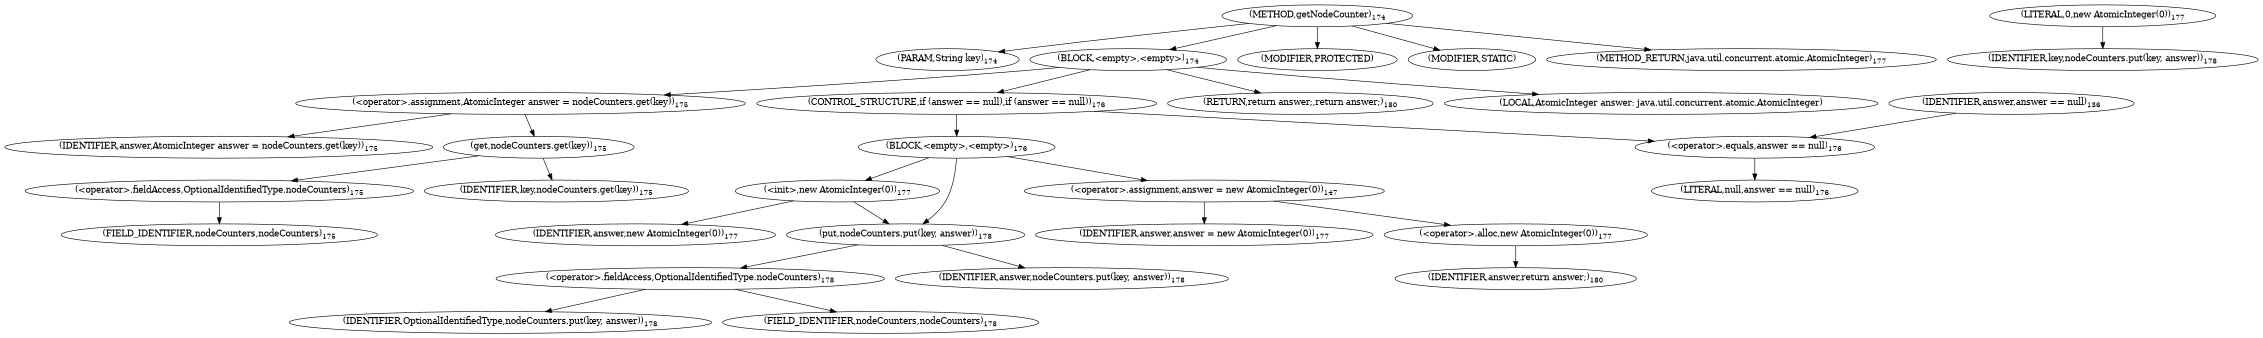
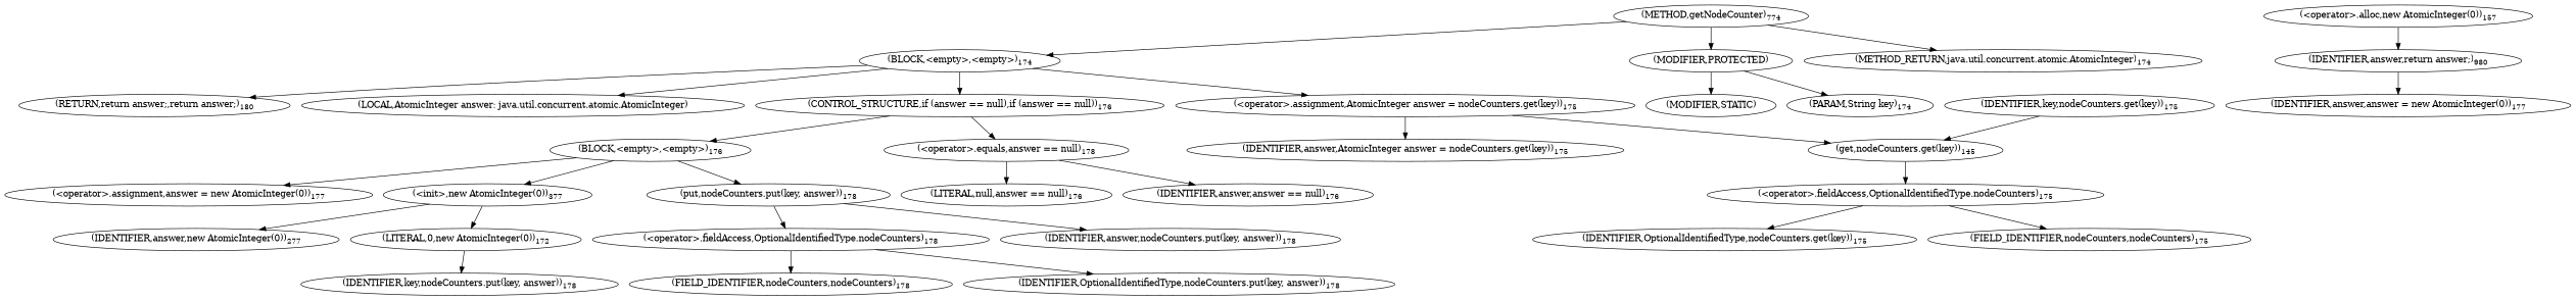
  digraph {
-   n1 [label=<(METHOD,getNodeCounter)<SUB>174</SUB>>]
+   n1 [label=<(METHOD,getNodeCounter)<SUB>774</SUB>>]
    n2 [label=<(PARAM,String key)<SUB>174</SUB>>]
    n3 [label=<(BLOCK,&lt;empty&gt;,&lt;empty&gt;)<SUB>174</SUB>>]
    n4 [label=<(MODIFIER,PROTECTED)>]
    n5 [label=<(MODIFIER,STATIC)>]
-   n6 [label=<(METHOD_RETURN,java.util.concurrent.atomic.AtomicInteger)<SUB>177</SUB>>]
+   n6 [label=<(METHOD_RETURN,java.util.concurrent.atomic.AtomicInteger)<SUB>174</SUB>>]
    n7 [label=<(LOCAL,AtomicInteger answer: java.util.concurrent.atomic.AtomicInteger)>]
    n8 [label=<(&lt;operator&gt;.assignment,AtomicInteger answer = nodeCounters.get(key))<SUB>175</SUB>>]
    n9 [label=<(CONTROL_STRUCTURE,if (answer == null),if (answer == null))<SUB>176</SUB>>]
    n10 [label=<(RETURN,return answer;,return answer;)<SUB>180</SUB>>]
    n11 [label=<(IDENTIFIER,answer,AtomicInteger answer = nodeCounters.get(key))<SUB>175</SUB>>]
-   n12 [label=<(get,nodeCounters.get(key))<SUB>175</SUB>>]
-   n13 [label=<(&lt;operator&gt;.equals,answer == null)<SUB>176</SUB>>]
+   n12 [label=<(get,nodeCounters.get(key))<SUB>145</SUB>>]
+   n13 [label=<(&lt;operator&gt;.equals,answer == null)<SUB>178</SUB>>]
    n14 [label=<(BLOCK,&lt;empty&gt;,&lt;empty&gt;)<SUB>176</SUB>>]
    n15 [label=<(&lt;operator&gt;.fieldAccess,OptionalIdentifiedType.nodeCounters)<SUB>175</SUB>>]
    n16 [label=<(IDENTIFIER,key,nodeCounters.get(key))<SUB>175</SUB>>]
+   n17 [label=<(IDENTIFIER,OptionalIdentifiedType,nodeCounters.get(key))<SUB>175</SUB>>]
    n18 [label=<(FIELD_IDENTIFIER,nodeCounters,nodeCounters)<SUB>175</SUB>>]
-   n19 [label=<(IDENTIFIER,answer,answer == null)<SUB>136</SUB>>]
+   n19 [label=<(IDENTIFIER,answer,answer == null)<SUB>176</SUB>>]
    n20 [label=<(LITERAL,null,answer == null)<SUB>176</SUB>>]
-   n21 [label=<(&lt;operator&gt;.assignment,answer = new AtomicInteger(0))<SUB>147</SUB>>]
-   n22 [label=<(&lt;init&gt;,new AtomicInteger(0))<SUB>177</SUB>>]
+   n21 [label=<(&lt;operator&gt;.assignment,answer = new AtomicInteger(0))<SUB>177</SUB>>]
+   n22 [label=<(&lt;init&gt;,new AtomicInteger(0))<SUB>377</SUB>>]
    n23 [label=<(put,nodeCounters.put(key, answer))<SUB>178</SUB>>]
    n24 [label=<(IDENTIFIER,answer,answer = new AtomicInteger(0))<SUB>177</SUB>>]
-   n25 [label=<(&lt;operator&gt;.alloc,new AtomicInteger(0))<SUB>177</SUB>>]
-   n26 [label=<(IDENTIFIER,answer,new AtomicInteger(0))<SUB>177</SUB>>]
-   n27 [label=<(LITERAL,0,new AtomicInteger(0))<SUB>177</SUB>>]
+   n25 [label=<(&lt;operator&gt;.alloc,new AtomicInteger(0))<SUB>157</SUB>>]
+   n26 [label=<(IDENTIFIER,answer,new AtomicInteger(0))<SUB>277</SUB>>]
+   n27 [label=<(LITERAL,0,new AtomicInteger(0))<SUB>172</SUB>>]
    n28 [label=<(&lt;operator&gt;.fieldAccess,OptionalIdentifiedType.nodeCounters)<SUB>178</SUB>>]
    n29 [label=<(IDENTIFIER,answer,nodeCounters.put(key, answer))<SUB>178</SUB>>]
-   n30 [label=<(IDENTIFIER,answer,return answer;)<SUB>180</SUB>>]
+   n30 [label=<(IDENTIFIER,answer,return answer;)<SUB>980</SUB>>]
    n31 [label=<(IDENTIFIER,key,nodeCounters.put(key, answer))<SUB>178</SUB>>]
    n32 [label=<(IDENTIFIER,OptionalIdentifiedType,nodeCounters.put(key, answer))<SUB>178</SUB>>]
    n33 [label=<(FIELD_IDENTIFIER,nodeCounters,nodeCounters)<SUB>178</SUB>>]
-   n1 -> n2
+   n4 -> n2
    n1 -> n3
    n1 -> n4
-   n1 -> n5
+   n4 -> n5
    n1 -> n6
    n3 -> n7
    n3 -> n8
    n3 -> n9
    n3 -> n10
    n8 -> n11
    n8 -> n12
    n9 -> n13
    n9 -> n14
    n12 -> n15
-   n12 -> n16
-   n19 -> n13
+   n16 -> n12
+   n13 -> n19
    n13 -> n20
    n14 -> n21
    n14 -> n22
    n14 -> n23
+   n15 -> n17
    n15 -> n18
-   n21 -> n24
-   n21 -> n25
+   n30 -> n24
    n22 -> n26
-   n22 -> n23
+   n22 -> n27
    n23 -> n28
    n23 -> n29
    n25 -> n30
    n27 -> n31
    n28 -> n32
    n28 -> n33
  }
